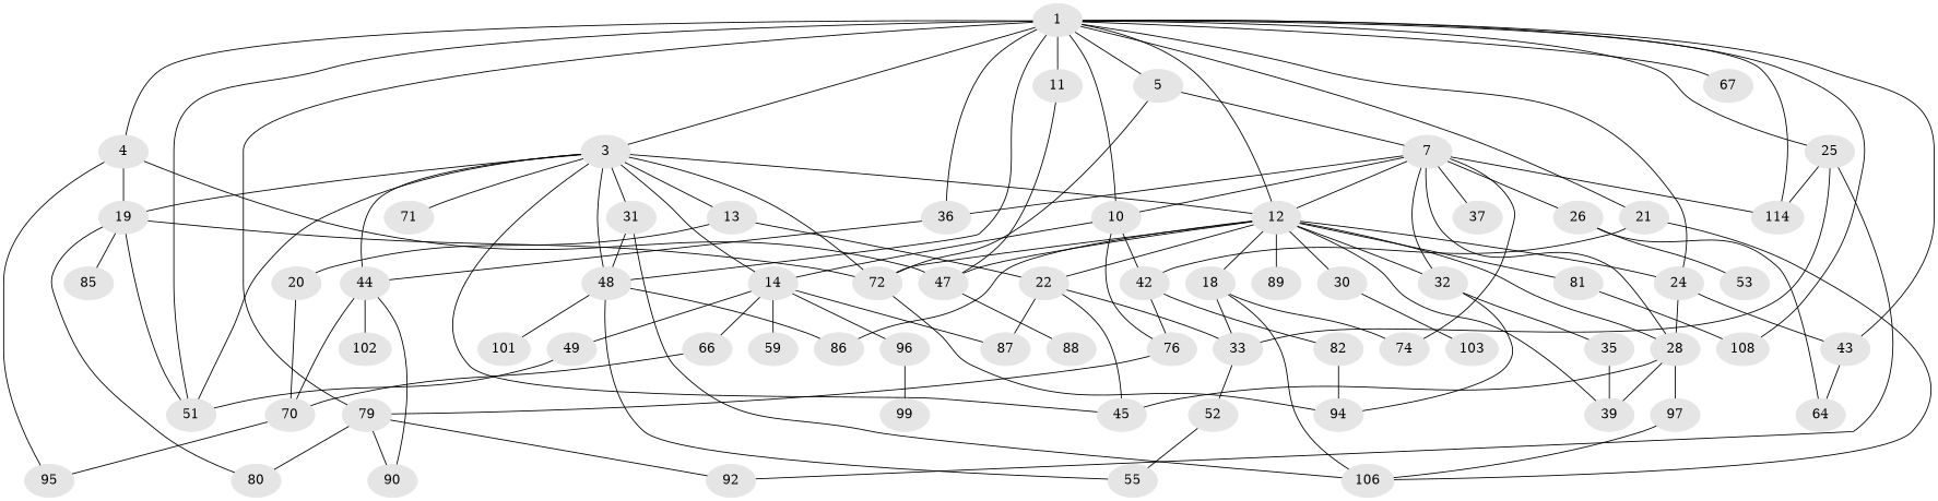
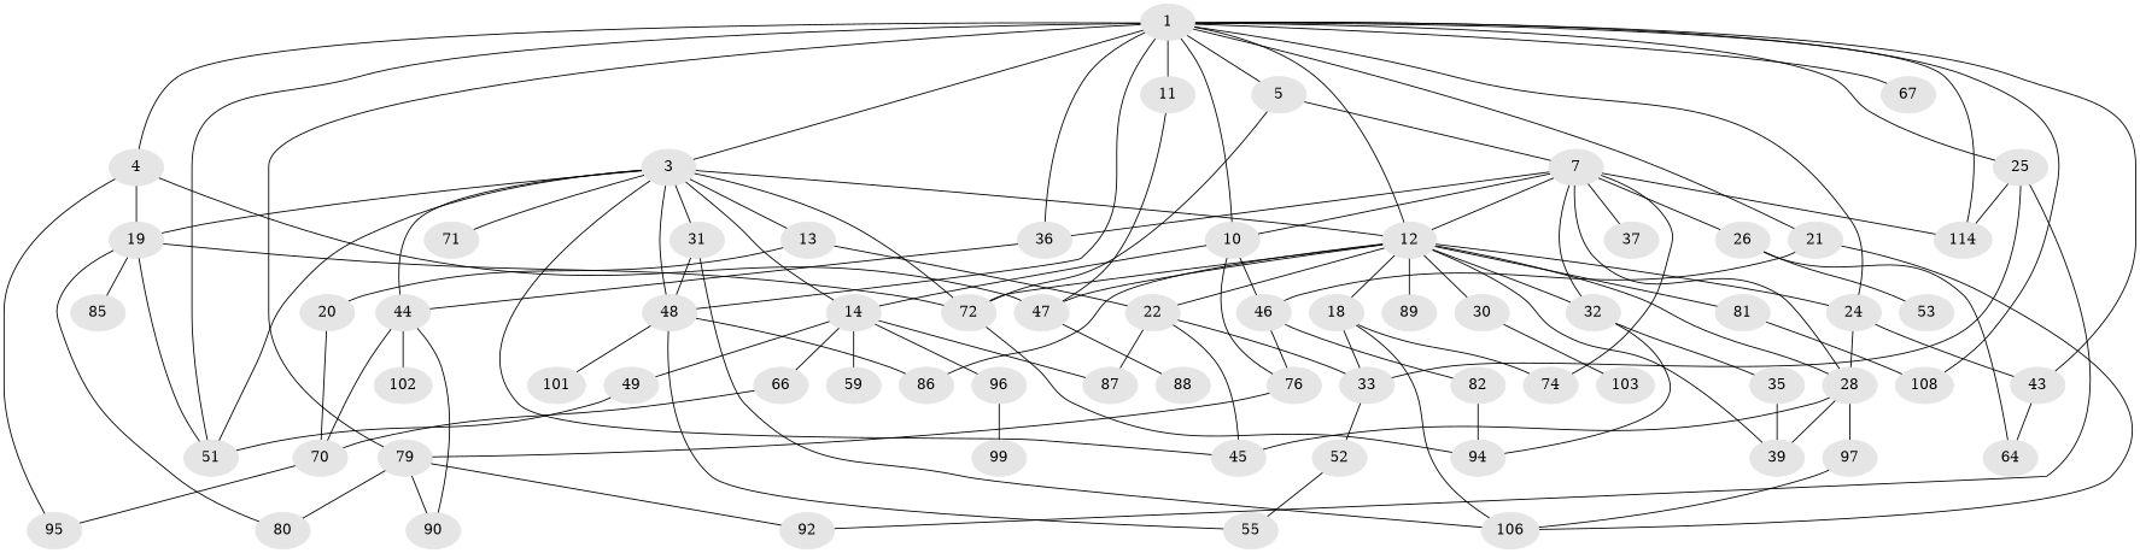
  graph {
    node [color=gray90 style=filled]
    1 [super="+9+2"]
    3 [super="+6"]
    4 [super="+29"]
    5
    10 [super="+27+77+15"]
    11
    12 [super="+16"]
    21 [super="+41"]
    24
    25
    36
    43 [super="+107"]
    48 [super="+56"]
    51 [super="+62"]
    67
    79
    108
    114
    13
    14 [super="+42+111"]
    19 [super="+57"]
    31 [super="+69"]
    44 [super="+61"]
    45 [super="+63"]
    71
    72
    47 [super="+68"]
    95
    7 [super="+8+54"]
-   46 [label=42]
+   46
    76
    28 [super="+58"]
    32 [super="+38"]
    18 [super="+60+83"]
    22 [super="+23+98"]
    30
    39
    81
    86
    89
    106
    33 [super="+40"]
    92
    64
    55 [super="+110"]
    101
    80
    90
    20
    49
    59
    66
    87
    96
    85
    70 [super="+91+112"]
    102
    94
    88
    26 [super="+50"]
    37
    74 [super="+109"]
    53
    97
    35
    82 [super="+100"]
    103
    99
    52
    1 -- 3
    1 -- 4
    1 -- 5
    1 -- 10
    1 -- 11 [weight=3]
    1 -- 12
    1 -- 21
    1 -- 24
    1 -- 25
    1 -- 36
    1 -- 43
    1 -- 48 [weight=3]
    1 -- 51
    1 -- 67
    1 -- 79
    1 -- 108
    1 -- 114
    3 -- 12
    3 -- 48
    3 -- 51
    3 -- 13
    3 -- 14
    3 -- 19
    3 -- 31
    3 -- 44
    3 -- 45
    3 -- 71
    3 -- 72
    4 -- 19
    4 -- 47
    4 -- 95
    5 -- 72
    5 -- 7
    10 -- 14
    10 -- 46
    10 -- 76
    11 -- 47
    12 -- 24
    12 -- 72
    12 -- 47
    12 -- 28
    12 -- 32
    12 -- 18
    12 -- 22
    12 -- 30
    12 -- 39
    12 -- 81
    12 -- 86
    12 -- 89
    21 -- 46
    21 -- 106
    24 -- 43
    24 -- 28
    25 -- 114
    25 -- 33
    25 -- 92
    36 -- 44
    43 -- 64
    48 -- 86
    48 -- 55
    48 -- 101
    79 -- 92
    79 -- 80
    79 -- 90
    13 -- 22
    13 -- 20
    14 -- 49
    14 -- 59
    14 -- 66
    14 -- 87
    14 -- 96
    19 -- 51
    19 -- 72
    19 -- 80
    19 -- 85
    31 -- 48
    31 -- 106
    44 -- 90
    44 -- 70
    44 -- 102
    72 -- 94
    47 -- 88
    7 -- 10
    7 -- 12
    7 -- 36
    7 -- 114
    7 -- 28
    7 -- 32
    7 -- 26
    7 -- 37 [weight=2]
    7 -- 74
    46 -- 76
    46 -- 82
    76 -- 79
    28 -- 45
    28 -- 39
    28 -- 97
    32 -- 94
    32 -- 35
    18 -- 106
    18 -- 33
    18 -- 74
    22 -- 45
    22 -- 33
    22 -- 87 [weight=2]
    30 -- 103
    81 -- 108
    33 -- 52
    20 -- 70
    49 -- 51
    66 -- 70
    96 -- 99
    70 -- 95
    26 -- 64
    26 -- 53
    97 -- 106
    35 -- 39
    82 -- 94
    52 -- 55
  }
